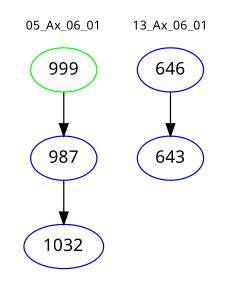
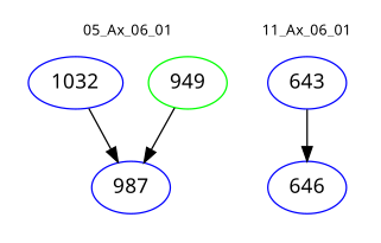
  digraph {
    fontname="Noto Sans"
    node [color=blue fontname="Noto Sans"]
    edge [color=black fontname="Noto Sans"]
-   n1 [color=green label=999]
+   n1 [color=green label=949]
    n2 [label=987]
    n3 [label=1032]
    n4 [label=643]
    n5 [label=646]
    subgraph cluster_1 {
      color=white
      fontsize=10
      label="05_Ax_06_01"
      n1
      n2
      n3
    }
    subgraph cluster_2 {
      color=white
      fontsize=10
-     label="13_Ax_06_01"
+     label="11_Ax_06_01"
      n4
      n5
    }
    n1 -> n2
-   n2 -> n3
-   n5 -> n4
+   n3 -> n2
+   n4 -> n5
  }
